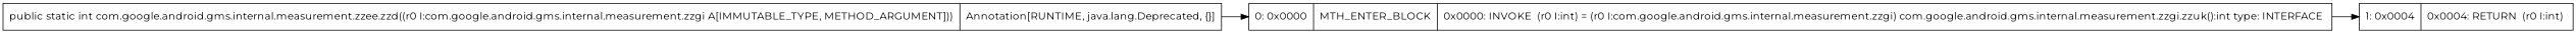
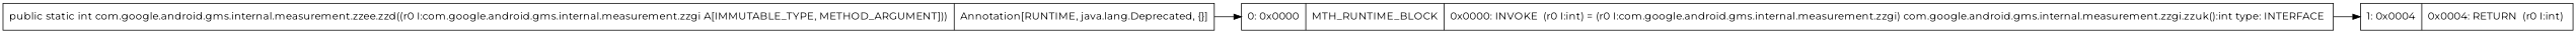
  digraph {
    rankdir=LR
    fontname=Montserrat
    node [shape=record fontname=Montserrat]
    edge [fontname=Montserrat]
-   n1 [label="{0\:\ 0x0000|MTH_ENTER_BLOCK\l|0x0000: INVOKE  (r0 I:int) = (r0 I:com.google.android.gms.internal.measurement.zzgi) com.google.android.gms.internal.measurement.zzgi.zzuk():int type: INTERFACE \l}"]
+   n1 [label="{0\:\ 0x0000|MTH_RUNTIME_BLOCK\l|0x0000: INVOKE  (r0 I:int) = (r0 I:com.google.android.gms.internal.measurement.zzgi) com.google.android.gms.internal.measurement.zzgi.zzuk():int type: INTERFACE \l}"]
    n2 [label="{1\:\ 0x0004|0x0004: RETURN  (r0 I:int) \l}"]
    n3 [label="{public static int com.google.android.gms.internal.measurement.zzee.zzd((r0 I:com.google.android.gms.internal.measurement.zzgi A[IMMUTABLE_TYPE, METHOD_ARGUMENT]))  | Annotation[RUNTIME, java.lang.Deprecated, \{\}]\l}"]
    n1 -> n2
    n3 -> n1
  }
